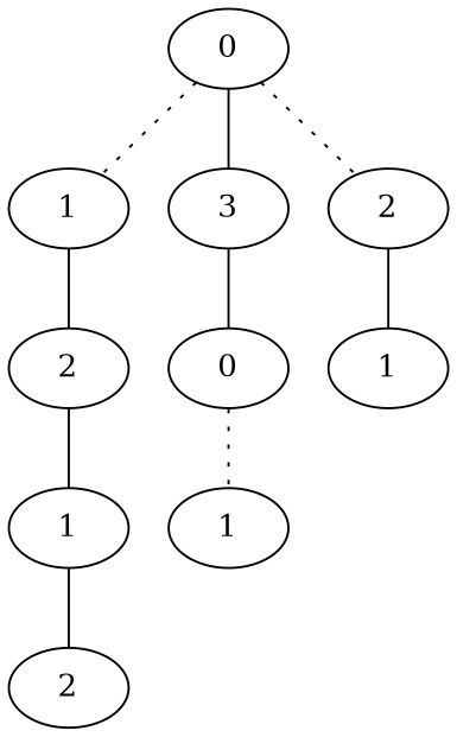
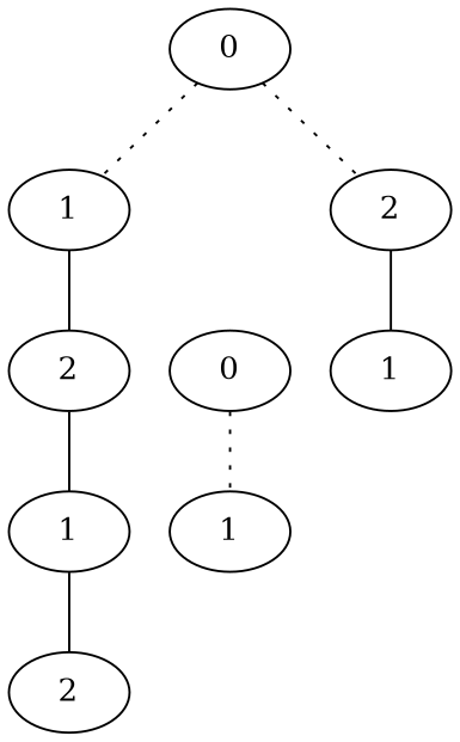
  graph {
    n1 [label=0]
    n2 [label=1]
-   n3 [label=3]
    n4 [label=2]
    n5 [label=2]
    n6 [label=1]
    n7 [label=2]
    n8 [label=0]
    n9 [label=1]
    n10 [label=1]
    n1 -- n2 [style=dotted]
-   n1 -- n3
    n1 -- n4 [style=dotted]
    n2 -- n5
-   n3 -- n8
    n4 -- n10
    n5 -- n6
    n6 -- n7
    n8 -- n9 [style=dotted]
  }
